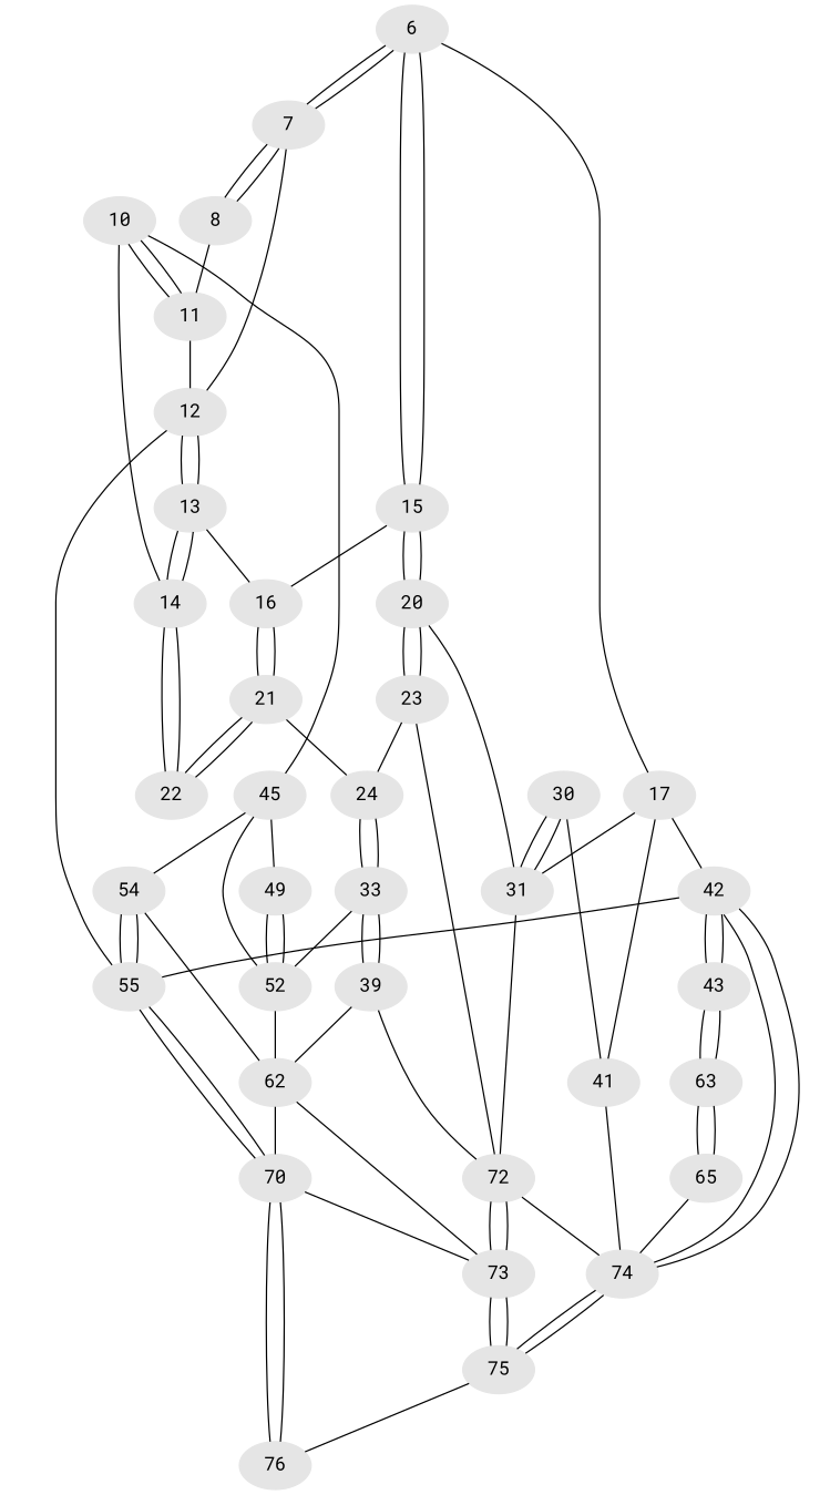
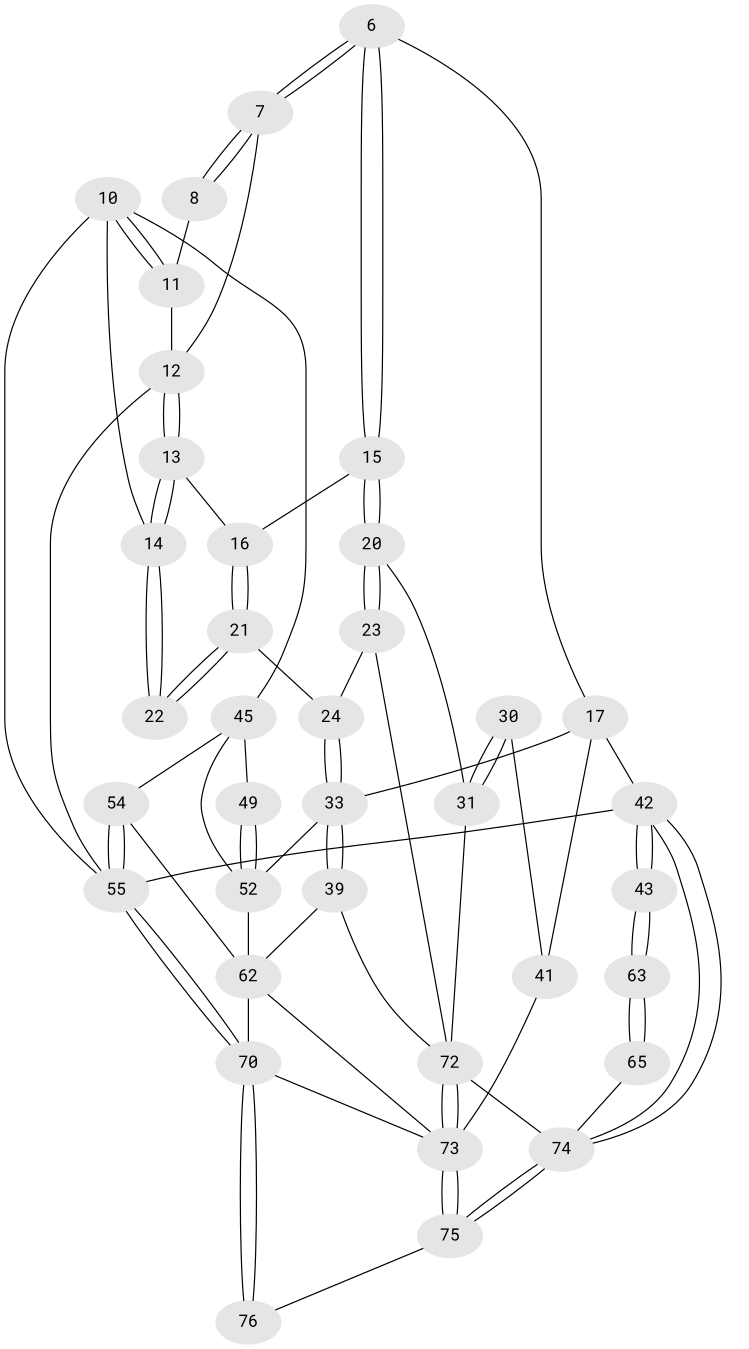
  graph {
    fontname="Roboto Mono"
    node [color=gray90 fontname="Roboto Mono" style=filled]
    edge [fontname="Roboto Mono"]
    6
    7
    15
    17 [super="+2"]
    8 [super="+5"]
    12
    16
    20
    31 [super="+19+18"]
    41 [super="+29+28"]
    42 [super="+3"]
    11
    55 [super="+4"]
    13
    70 [super="+69+68"]
    10 [super="+9"]
    14
    45 [super="+44+36+26"]
    22
    52 [super="+51+35"]
    49
    54
    21
    23
    24
    72 [super="+61+48+38"]
    74 [super="+71+66+47+46"]
    43 [super="+40+27"]
    33
    73 [super="+67+60+59"]
    39
    30
    62 [super="+56+58"]
    63
    75
    65 [super="+64"]
    76
    6 -- 7
    6 -- 7
    6 -- 15
    6 -- 15
    6 -- 17
    7 -- 8
    7 -- 8
    7 -- 12
    15 -- 16
    15 -- 20
    15 -- 20
-   17 -- 31
+   17 -- 33
    17 -- 41
    17 -- 42
    8 -- 11
    12 -- 55
    12 -- 13
    12 -- 13
    16 -- 21
    16 -- 21
    20 -- 31
    20 -- 23
    20 -- 23
    31 -- 72
-   41 -- 74
+   41 -- 73
    42 -- 55 [weight=2]
    42 -- 74
    42 -- 74
    42 -- 43 [weight=2]
    42 -- 43
    11 -- 12
    55 -- 70
    55 -- 70
    13 -- 16
    13 -- 14
    13 -- 14
    70 -- 73
    70 -- 76 [weight=2]
    70 -- 76
    10 -- 11
    10 -- 11
+   10 -- 55
    10 -- 14
    10 -- 45
    14 -- 22
    14 -- 22
    45 -- 52
    45 -- 49
    45 -- 54
    52 -- 62 [weight=3]
    49 -- 52 [weight=2]
    49 -- 52
    54 -- 55
    54 -- 55
    54 -- 62
    21 -- 22
    21 -- 22
    21 -- 24
    23 -- 24
    23 -- 72
    24 -- 33
    24 -- 33
    72 -- 74 [weight=2]
    72 -- 73 [weight=3]
    72 -- 73
    74 -- 75
    74 -- 75
    43 -- 63
    43 -- 63
    33 -- 52
    33 -- 39
    33 -- 39
    73 -- 75
    73 -- 75
    39 -- 72
    39 -- 62
    30 -- 31 [weight=2]
    30 -- 31
    30 -- 41
    62 -- 70
    62 -- 73
    63 -- 65 [weight=2]
    63 -- 65
    75 -- 76
    65 -- 74 [weight=2]
  }
